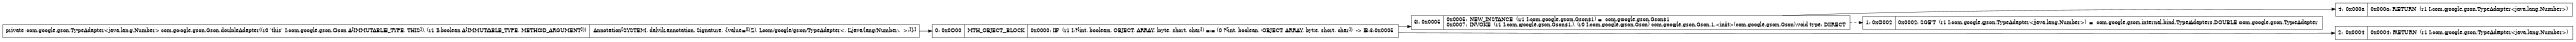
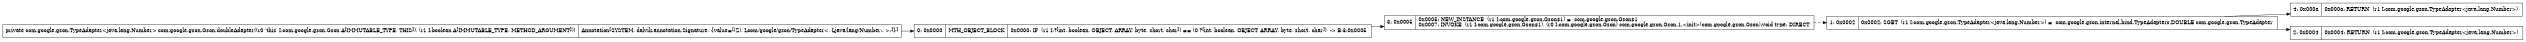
  digraph {
    rankdir=LR
    node [shape=record]
    n1 [label="{0\:\ 0x0000|MTH_OBJECT_BLOCK\l|0x0000: IF  (r1 I:?[int, boolean, OBJECT, ARRAY, byte, short, char]) == (0 ?[int, boolean, OBJECT, ARRAY, byte, short, char])  \-\> B:3:0x0005 \l}"]
    n2 [label="{3\:\ 0x0005|0x0005: NEW_INSTANCE  (r1 I:com.google.gson.Gson$1) =  com.google.gson.Gson$1 \l0x0007: INVOKE  (r1 I:com.google.gson.Gson$1), (r0 I:com.google.gson.Gson) com.google.gson.Gson.1.\<init\>(com.google.gson.Gson):void type: DIRECT \l}"]
    n3 [label="{1\:\ 0x0002|0x0002: SGET  (r1 I:com.google.gson.TypeAdapter\<java.lang.Number\>) =  com.google.gson.internal.bind.TypeAdapters.DOUBLE com.google.gson.TypeAdapter \l}"]
    n4 [label="{2\:\ 0x0004|0x0004: RETURN  (r1 I:com.google.gson.TypeAdapter\<java.lang.Number\>) \l}"]
    n5 [label="{4\:\ 0x000a|0x000a: RETURN  (r1 I:com.google.gson.TypeAdapter\<java.lang.Number\>) \l}"]
    n6 [label="{private com.google.gson.TypeAdapter\<java.lang.Number\> com.google.gson.Gson.doubleAdapter((r0 'this' I:com.google.gson.Gson A[IMMUTABLE_TYPE, THIS]), (r1 I:boolean A[IMMUTABLE_TYPE, METHOD_ARGUMENT]))  | Annotation[SYSTEM, dalvik.annotation.Signature, \{value=[(Z), Lcom\/google\/gson\/TypeAdapter\<, Ljava\/lang\/Number;, \>;]\}]\l}"]
    n1 -> n2
    n2 -> n3 [style=dashed]
-   n2 -> n5
-   n1 -> n4
+   n3 -> n5
+   n3 -> n4
    n6 -> n1
  }
